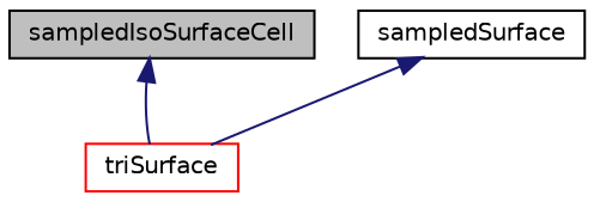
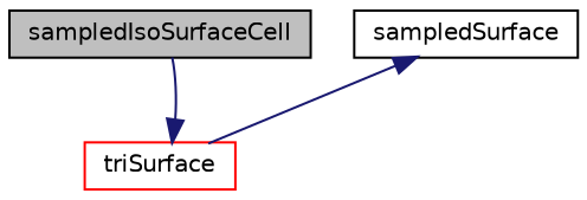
  digraph {
    node [color=black fontname=Helvetica fontsize=10 shape=record]
    edge [color=midnightblue dir=back fontname=Helvetica fontsize=10 labelfontname=Helvetica labelfontsize=10 style=solid]
    n1 [fillcolor=grey75 fontcolor=black height=0.2 label=sampledIsoSurfaceCell style=filled width=0.4]
    n2 [height=0.2 label=sampledSurface width=0.4]
    n3 [color=red height=0.2 label=triSurface width=0.4]
    n2 -> n3
-   n1 -> n3
+   n3 -> n1
  }
